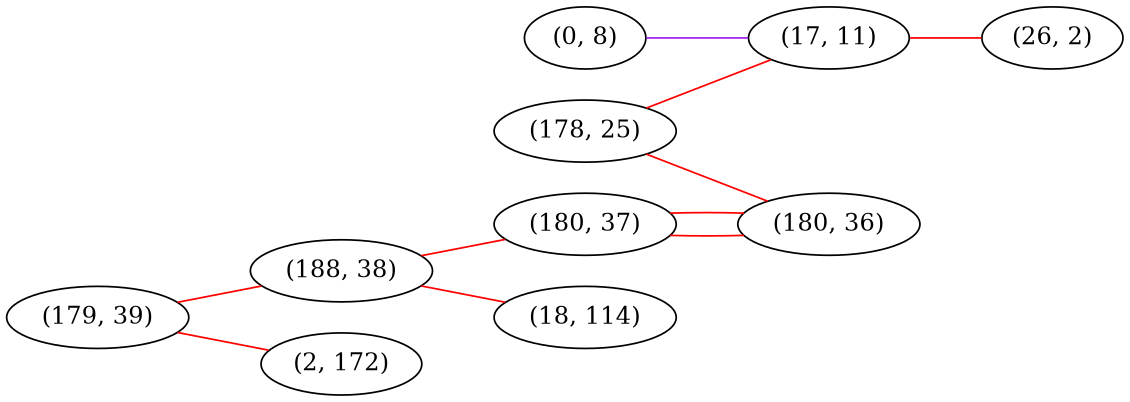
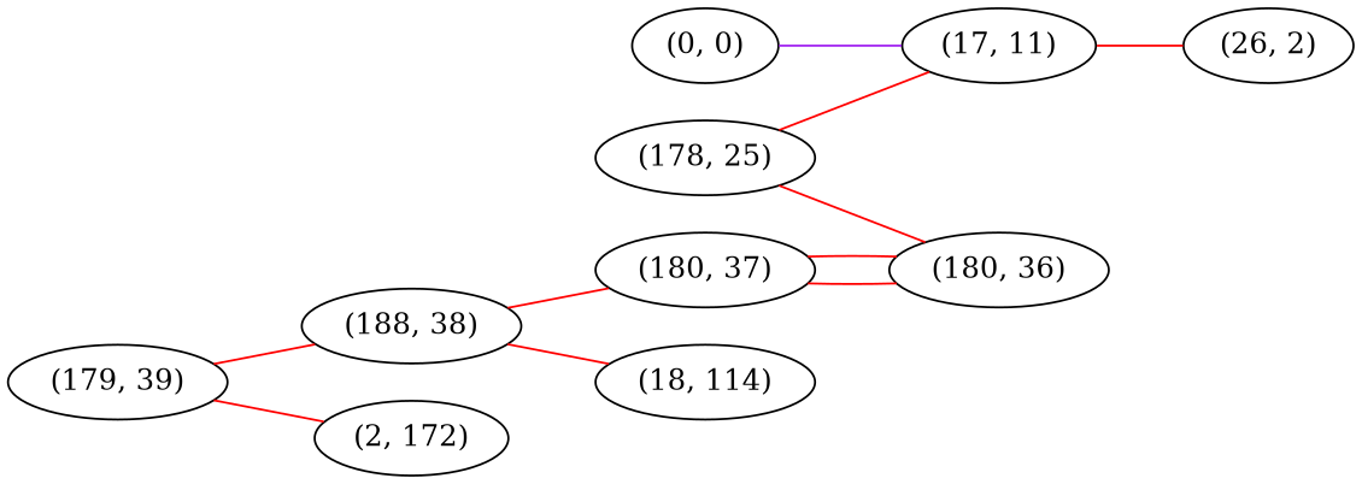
  graph {
    rankdir=LR
    edge [color=red weight=1]
-   "(0, 0)" [label="(0, 8)"]
+   "(0, 0)"
    "(17, 11)"
    "(26, 2)"
    "(178, 25)"
    "(180, 36)"
    n6 [label="(188, 38)"]
    "(179, 39)"
    "(2, 172)"
    "(180, 37)"
    "(18, 114)"
    "(0, 0)" -- "(17, 11)" [color=purple weight=4]
    "(17, 11)" -- "(26, 2)"
    "(178, 25)" -- "(17, 11)"
    "(178, 25)" -- "(180, 36)"
    n6 -- "(180, 37)"
    n6 -- "(18, 114)"
    "(179, 39)" -- n6
    "(179, 39)" -- "(2, 172)"
    "(180, 37)" -- "(180, 36)"
    "(180, 37)" -- "(180, 36)"
  }
